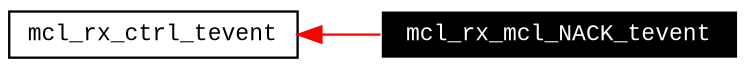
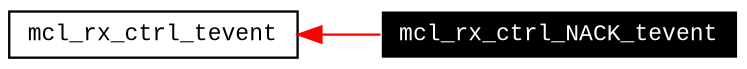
  digraph {
    rankdir=LR
    fontname="Liberation Mono"
    node [fontname="Liberation Mono" fontsize=10 shape=record]
-   n1 [color=white fillcolor=black fontcolor=white height=0.2 label=mcl_rx_mcl_NACK_tevent style=filled width=0.4]
+   n1 [color=white fillcolor=black fontcolor=white height=0.2 label=mcl_rx_ctrl_NACK_tevent style=filled width=0.4]
    n2 [color=black height=0.2 label=mcl_rx_ctrl_tevent width=0.4]
    n2 -> n1 [color=red dir=back fontname="Liberation Mono" fontsize=10 labelfontname=Helvetica labelfontsize=10 style=solid]
  }
